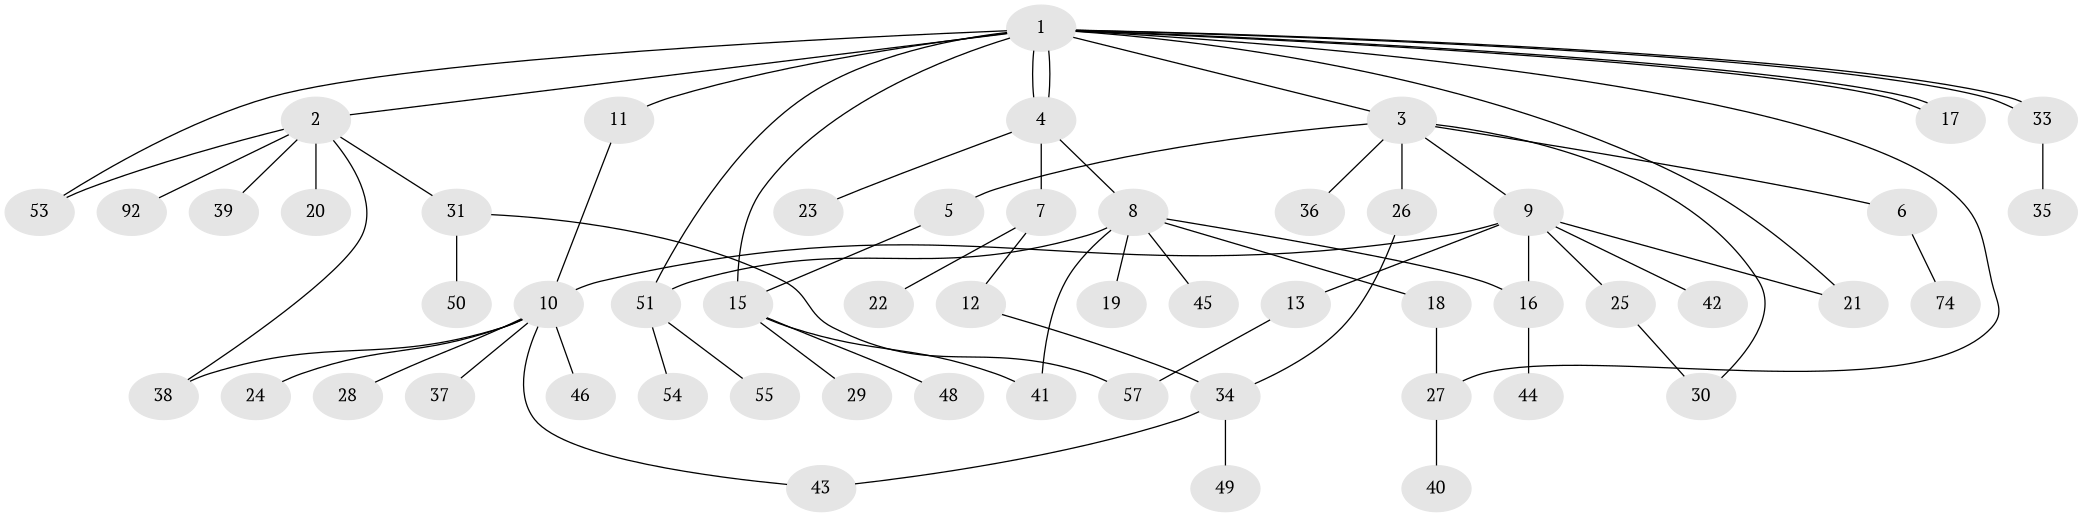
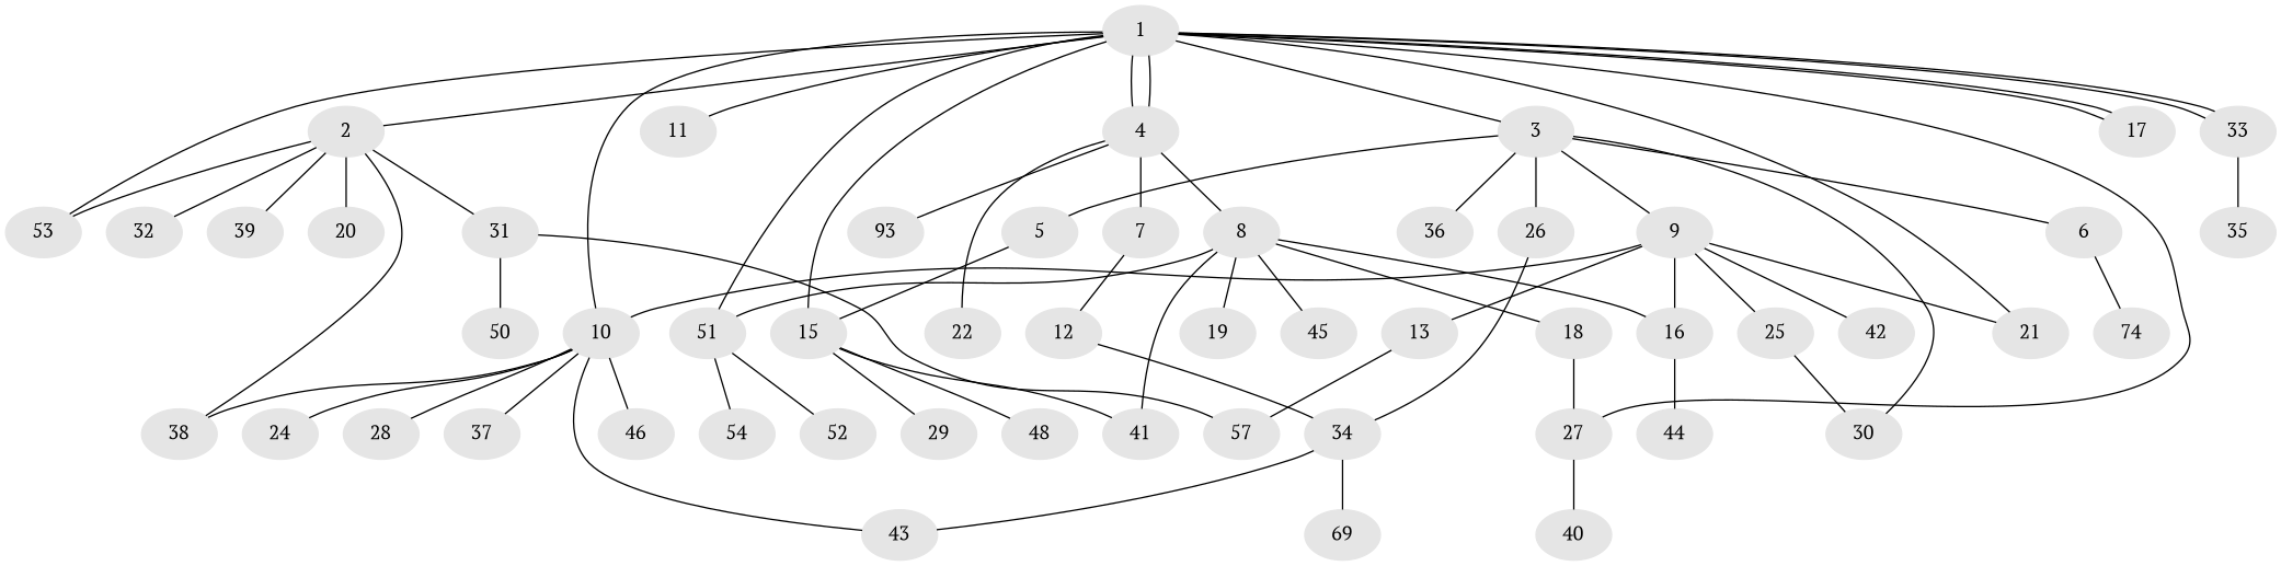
  graph {
    fontname="PT Serif"
    node [color=gray90 fontname="PT Serif" style=filled]
    edge [fontname="PT Serif"]
    1
    2
    3
    4
    10
    11
    15
    17
    21
    27
    33
    51
    53
    20
    31
-   32 [label=92]
+   32
    38
    39
    5
    6
    9
    26
    30
    36
    7
    8
    22
-   23
+   23 [label=93]
    24
    28
    37
    43
    46
    41
    29
    48
    40
    35
-   52 [label=55]
+   52
    54
    n41 [label=57]
    50
    n43 [label=74]
    16
    13
    25
    42
    34
    12
    18
    19
    45
    44
-   49
+   49 [label=69]
    1 -- 2
    1 -- 3
    1 -- 4
    1 -- 4
-   11 -- 10
+   1 -- 10
    1 -- 11
    1 -- 15
    1 -- 17
    1 -- 17
    1 -- 21
    1 -- 27
    1 -- 33
    1 -- 33
    1 -- 51
    1 -- 53
    2 -- 53
    2 -- 20
    2 -- 31
    2 -- 32
    2 -- 38
    2 -- 39
    3 -- 5
    3 -- 6
    3 -- 9
    3 -- 26
    3 -- 30
    3 -- 36
    4 -- 7
    4 -- 8
-   7 -- 22
+   4 -- 22
    4 -- 23
    10 -- 38
    10 -- 24
    10 -- 28
    10 -- 37
    10 -- 43
    10 -- 46
    15 -- 41
    15 -- 29
    15 -- 48
    27 -- 40
    33 -- 35
    51 -- 52
    51 -- 54
    31 -- n41
    31 -- 50
    5 -- 15
    6 -- n43
    9 -- 10
    9 -- 21
    9 -- 16
    9 -- 13
    9 -- 25
    9 -- 42
    26 -- 34
    7 -- 12
    8 -- 51
    8 -- 41
    8 -- 16
    8 -- 18
    8 -- 19
    8 -- 45
    16 -- 44
    13 -- n41
    25 -- 30
    34 -- 43
    34 -- 49
    12 -- 34
    18 -- 27
  }
